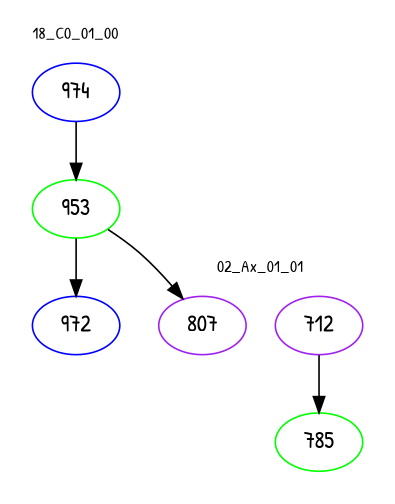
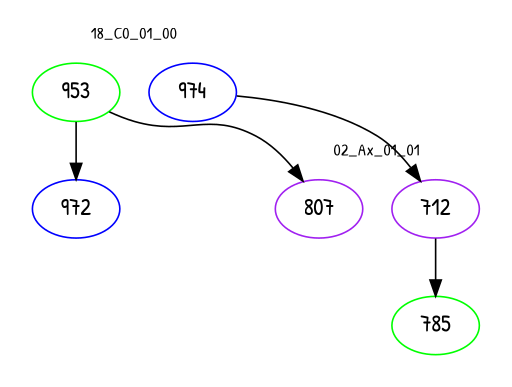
  digraph {
    fontname="Patrick Hand"
    node [color=purple fontname="Patrick Hand"]
    edge [color=black fontname="Patrick Hand"]
    n1 [label=712]
    n2 [color=green label=785]
    n3 [label=807]
    n4 [color=blue label=974]
    n5 [color=green label=953]
    n6 [color=blue label=972]
    subgraph cluster_1 {
      color=white
      fontsize=10
      label="02_Ax_01_01"
      n1
      n2
      n3
    }
    subgraph cluster_2 {
      color=white
      fontsize=10
      label="18_C0_01_00"
      n4
      n5
      n6
    }
    n1 -> n2
-   n4 -> n5
+   n4 -> n1
    n5 -> n3
    n5 -> n6
  }
